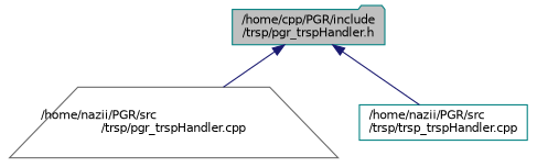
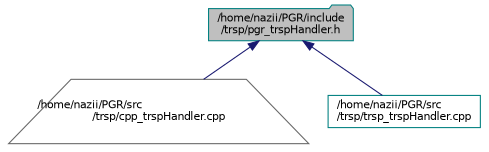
  digraph {
    node [color=teal fillcolor=white fontname=Helvetica fontsize=10 style=filled]
    edge [color=midnightblue dir=back fontname=Helvetica fontsize=10 labelfontname=Helvetica labelfontsize=10 style=solid]
-   n1 [fillcolor=grey75 fontcolor=black height=0.2 label="/home/cpp/PGR/include\l/trsp/pgr_trspHandler.h" shape=folder width=0.4]
-   n2 [color=gray40 height=0.2 label="/home/nazii/PGR/src\l/trsp/pgr_trspHandler.cpp" shape=trapezium width=0.4]
+   n1 [fillcolor=grey75 fontcolor=black height=0.2 label="/home/nazii/PGR/include\l/trsp/pgr_trspHandler.h" shape=folder width=0.4]
+   n2 [color=gray40 height=0.2 label="/home/nazii/PGR/src\l/trsp/cpp_trspHandler.cpp" shape=trapezium width=0.4]
    n3 [height=0.2 label="/home/nazii/PGR/src\l/trsp/trsp_trspHandler.cpp" shape=box width=0.4]
    n1 -> n2
    n1 -> n3
  }
